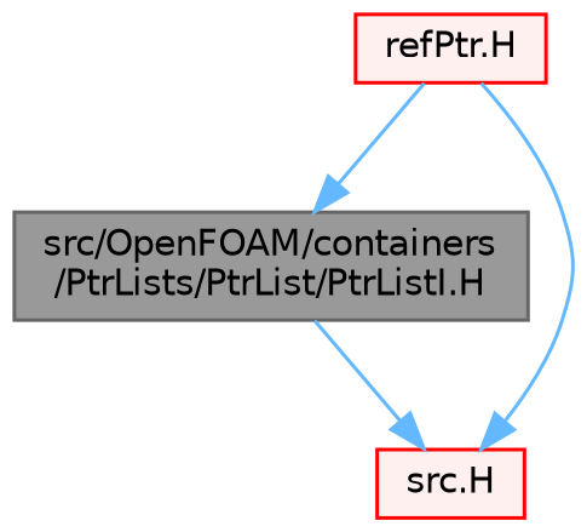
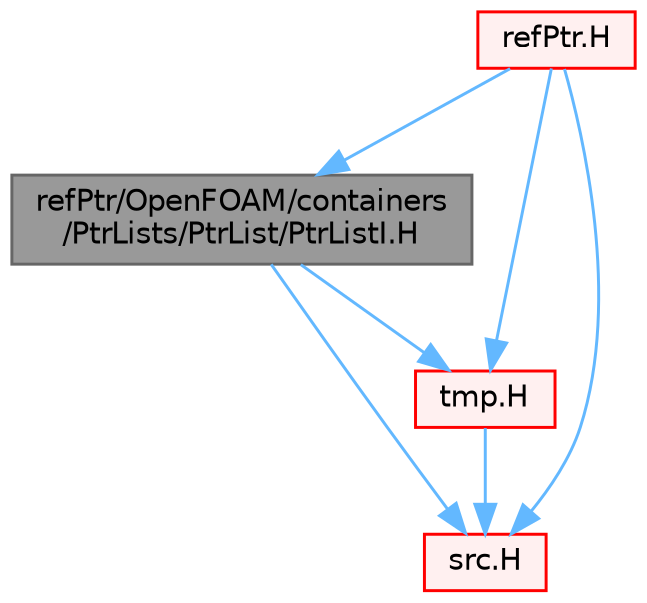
  digraph {
    node [color=red fillcolor="#FFF0F0" fontname=Helvetica fontsize=10 shape=box style=filled]
    edge [color=steelblue1 fontname=Helvetica fontsize=10 labelfontname=Helvetica labelfontsize=10 style=solid]
-   n1 [color=gray40 fillcolor=grey60 fontcolor=black height=0.2 label="src/OpenFOAM/containers\l/PtrLists/PtrList/PtrListI.H" width=0.4]
+   n1 [color=gray40 fillcolor=grey60 fontcolor=black height=0.2 label="refPtr/OpenFOAM/containers\l/PtrLists/PtrList/PtrListI.H" width=0.4]
    n2 [height=0.2 label="src.H" width=0.4]
+   n3 [height=0.2 label="tmp.H" width=0.4]
    n4 [height=0.2 label="refPtr.H" width=0.4]
    n1 -> n2
+   n1 -> n3
+   n3 -> n2
    n4 -> n1
    n4 -> n2
+   n4 -> n3
  }
